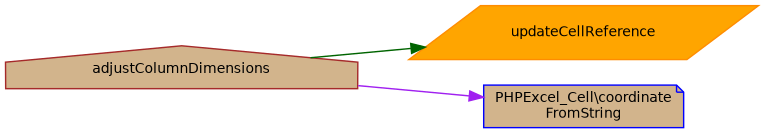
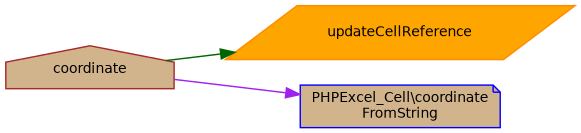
  digraph {
    rankdir=LR
    node [fillcolor=tan fontname=Helvetica fontsize=10 style=filled]
    edge [fontname=Helvetica fontsize=10 labelfontname=Helvetica labelfontsize=10 style=solid arrowhead=normal]
-   n1 [color=brown fontcolor=black height=0.2 label=adjustColumnDimensions shape=house width=0.4]
+   n1 [color=brown fontcolor=black height=0.2 label=coordinate shape=house width=0.4]
    n2 [color=darkorange fillcolor=orange height=0.2 label=updateCellReference shape=parallelogram width=0.4]
    n3 [color=blue height=0.2 label="PHPExcel_Cell\\coordinate\lFromString" shape=note width=0.4]
    n1 -> n2 [color=darkgreen]
    n1 -> n3 [color=purple]
  }
